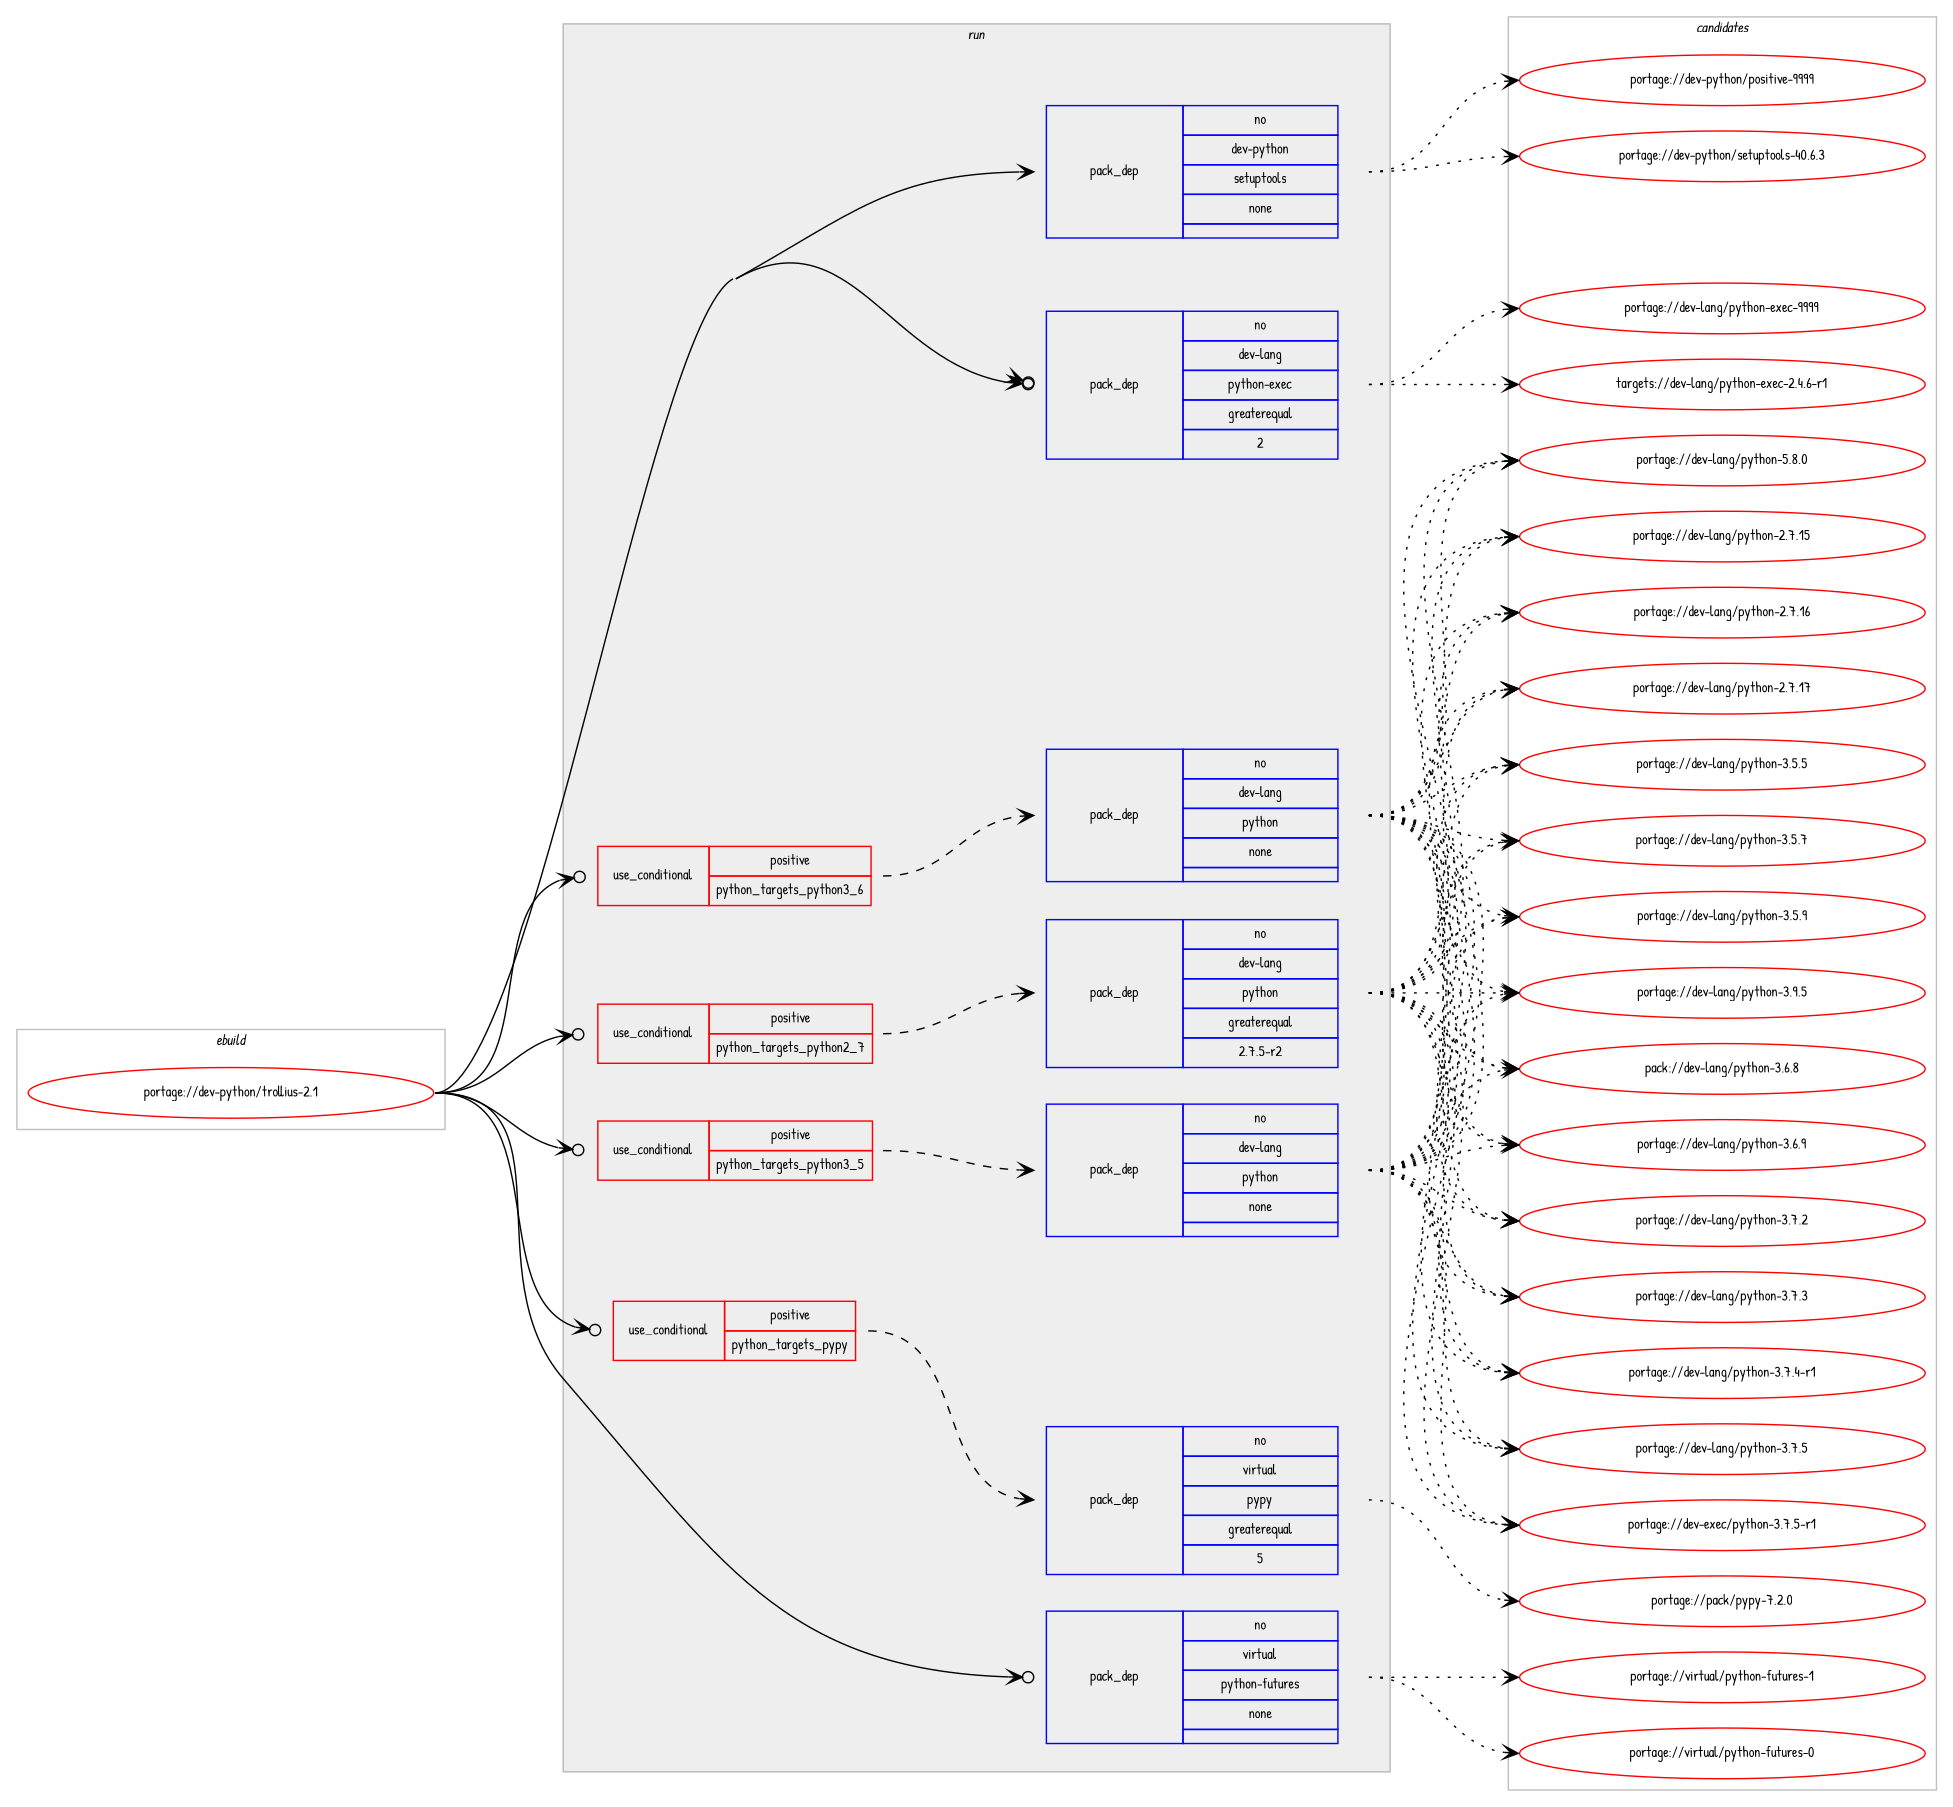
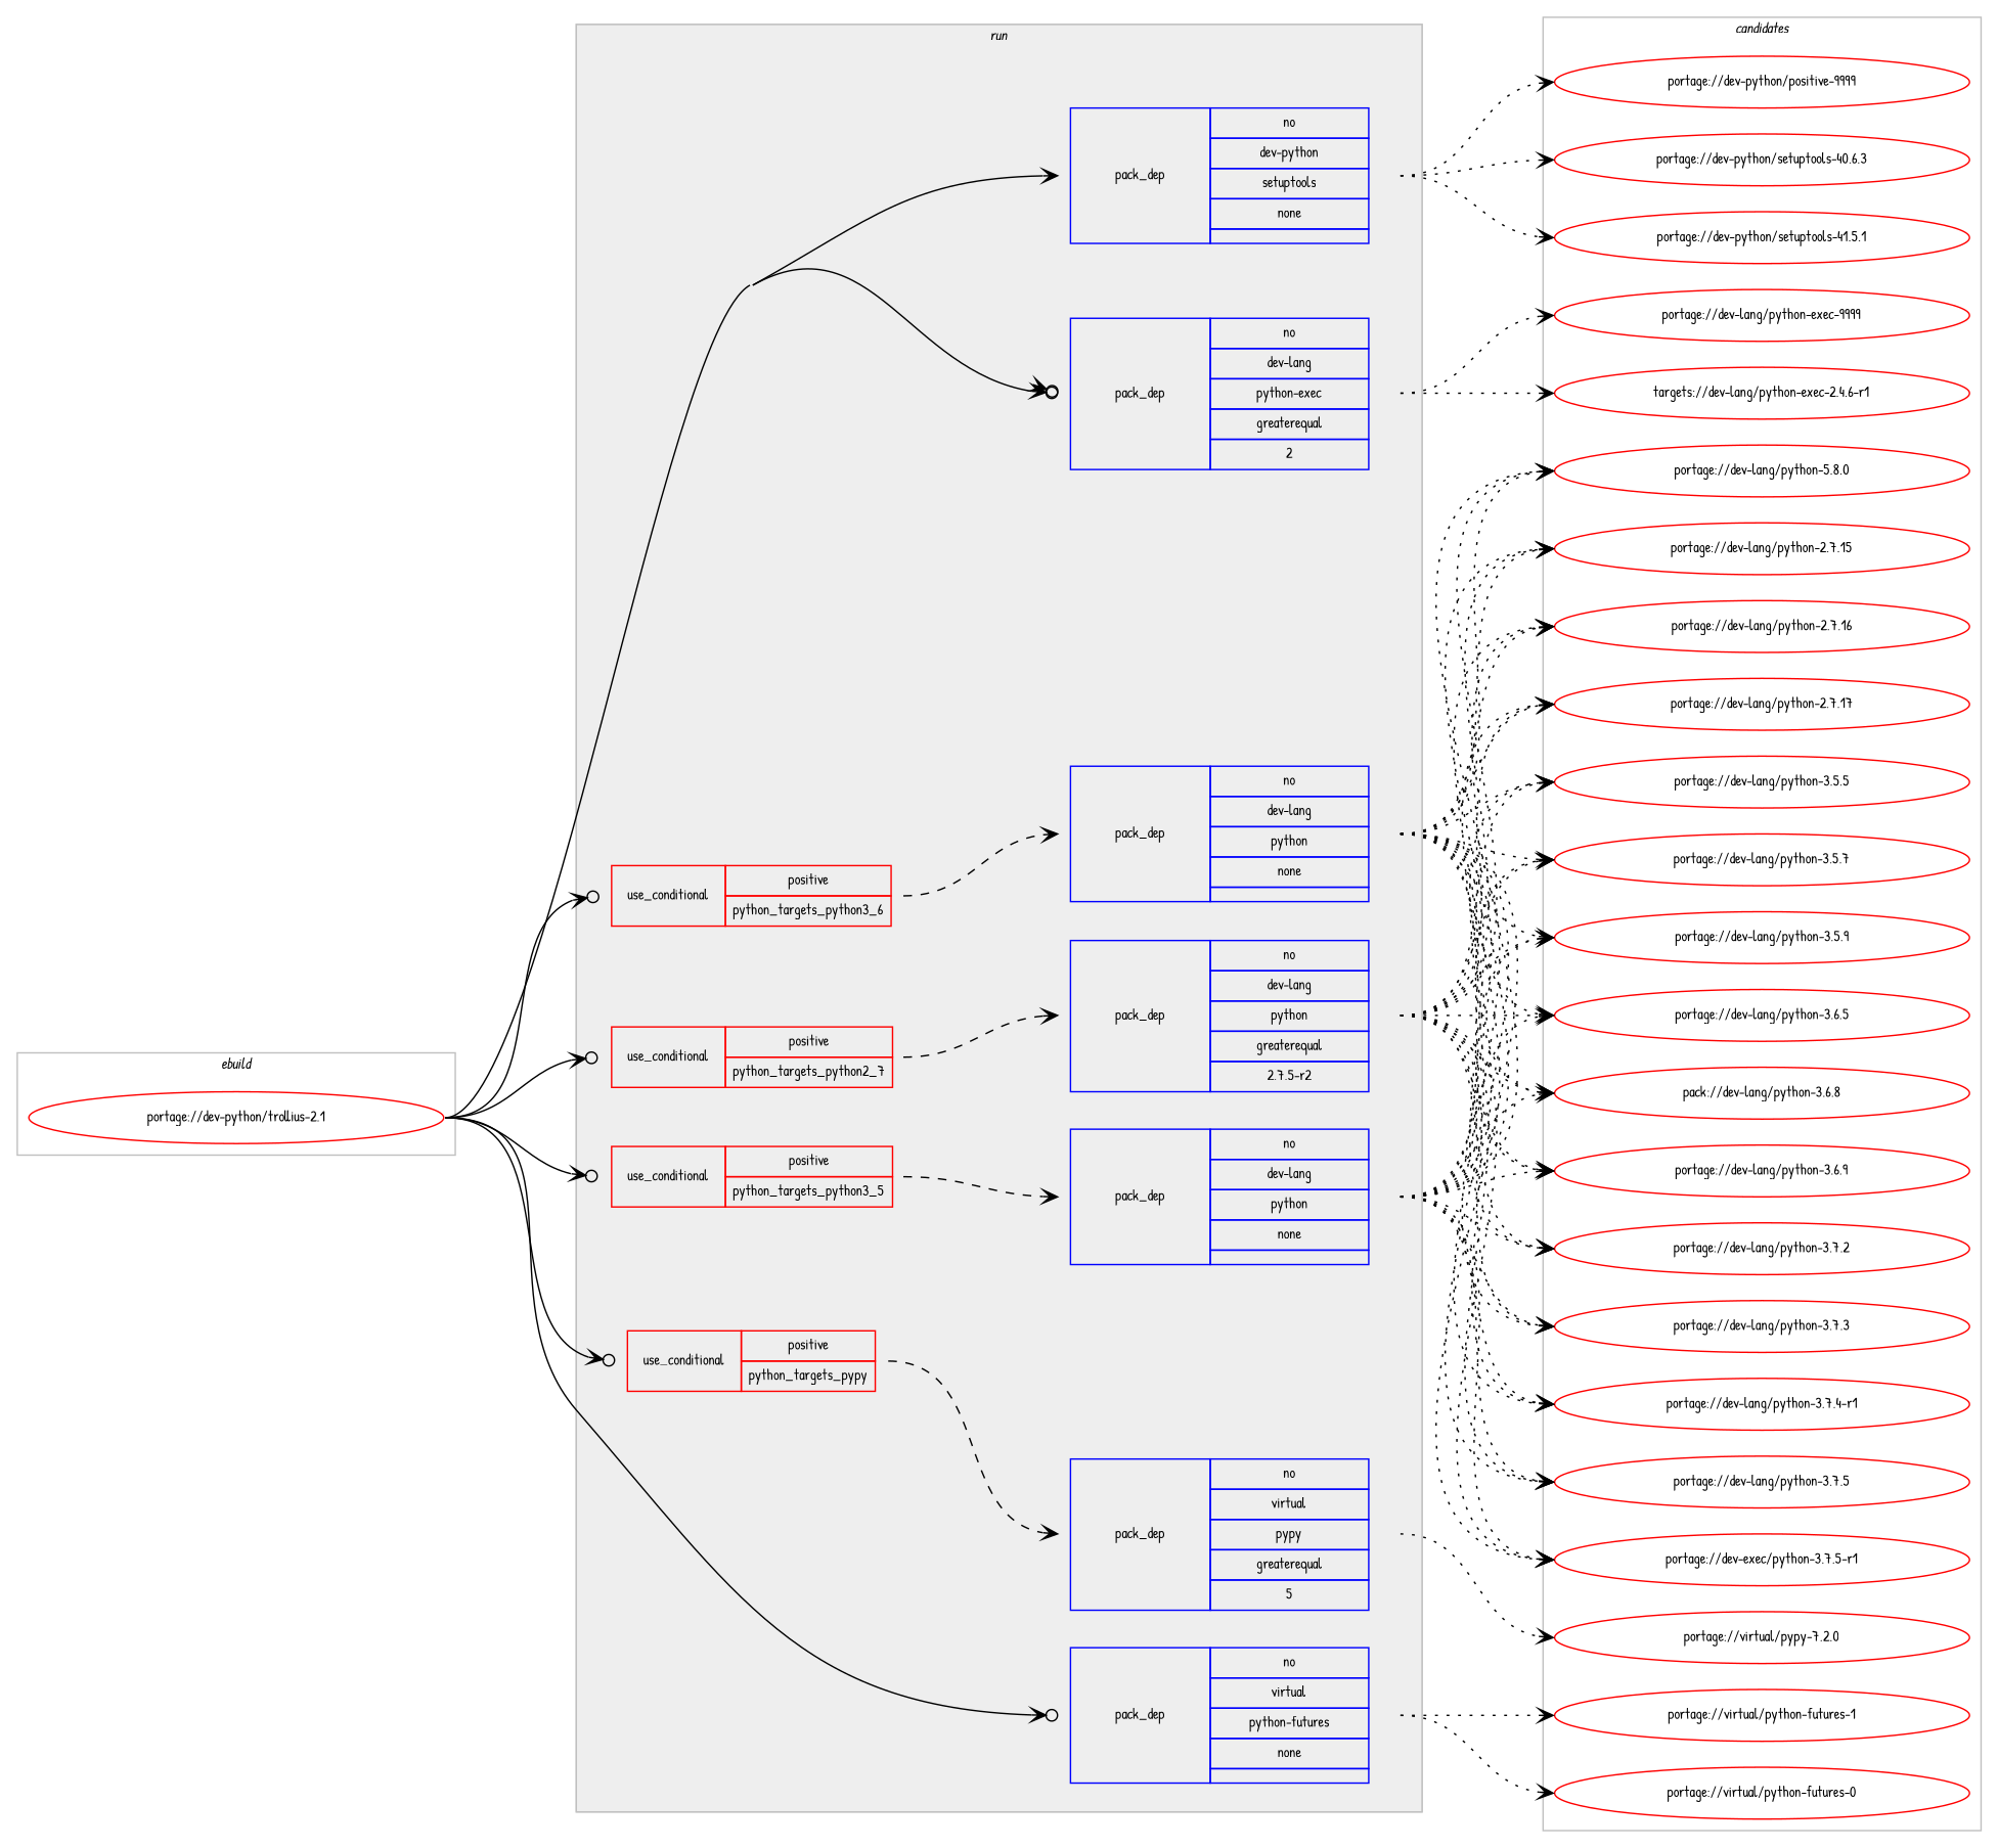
  digraph {
    compound=true
    concentrate=true
    fontname="Patrick Hand"
    fontsize=10
    newrank=true
    rankdir=LR
    ranksep=1.5
    node [color=red fontname="Patrick Hand" fontsize=10]
    edge [arrowhead=vee fontname="Patrick Hand" headport=w style=dotted tailport=e weight=100]
    n1 [label="portage://dev-python/trollius-2.1" width=4]
    n2 [color=blue label=<<TABLE BORDER="0" CELLBORDER="1" CELLSPACING="0" CELLPADDING="4" WIDTH="220"><TR><TD ROWSPAN="6" CELLPADDING="30">pack_dep</TD></TR><TR><TD WIDTH="110">no</TD></TR><TR><TD>dev-python</TD></TR><TR><TD>setuptools</TD></TR><TR><TD>none</TD></TR><TR><TD></TD></TR></TABLE>> shape=none]
    n3 [color=blue label=<<TABLE BORDER="0" CELLBORDER="1" CELLSPACING="0" CELLPADDING="4" WIDTH="220"><TR><TD ROWSPAN="6" CELLPADDING="30">pack_dep</TD></TR><TR><TD WIDTH="110">no</TD></TR><TR><TD>dev-lang</TD></TR><TR><TD>python-exec</TD></TR><TR><TD>greaterequal</TD></TR><TR><TD>2</TD></TR></TABLE>> shape=none]
    n4 [color=blue label=<<TABLE BORDER="0" CELLBORDER="1" CELLSPACING="0" CELLPADDING="4" WIDTH="220"><TR><TD ROWSPAN="6" CELLPADDING="30">pack_dep</TD></TR><TR><TD WIDTH="110">no</TD></TR><TR><TD>virtual</TD></TR><TR><TD>pypy</TD></TR><TR><TD>greaterequal</TD></TR><TR><TD>5</TD></TR></TABLE>> shape=none]
    n5 [label=<<TABLE BORDER="0" CELLBORDER="1" CELLSPACING="0" CELLPADDING="4"><TR><TD ROWSPAN="3" CELLPADDING="10">use_conditional</TD></TR><TR><TD>positive</TD></TR><TR><TD>python_targets_pypy</TD></TR></TABLE>> shape=none]
    n6 [color=blue label=<<TABLE BORDER="0" CELLBORDER="1" CELLSPACING="0" CELLPADDING="4" WIDTH="220"><TR><TD ROWSPAN="6" CELLPADDING="30">pack_dep</TD></TR><TR><TD WIDTH="110">no</TD></TR><TR><TD>dev-lang</TD></TR><TR><TD>python</TD></TR><TR><TD>greaterequal</TD></TR><TR><TD>2.7.5-r2</TD></TR></TABLE>> shape=none]
    n7 [label=<<TABLE BORDER="0" CELLBORDER="1" CELLSPACING="0" CELLPADDING="4"><TR><TD ROWSPAN="3" CELLPADDING="10">use_conditional</TD></TR><TR><TD>positive</TD></TR><TR><TD>python_targets_python2_7</TD></TR></TABLE>> shape=none]
    n8 [color=blue label=<<TABLE BORDER="0" CELLBORDER="1" CELLSPACING="0" CELLPADDING="4" WIDTH="220"><TR><TD ROWSPAN="6" CELLPADDING="30">pack_dep</TD></TR><TR><TD WIDTH="110">no</TD></TR><TR><TD>dev-lang</TD></TR><TR><TD>python</TD></TR><TR><TD>none</TD></TR><TR><TD></TD></TR></TABLE>> shape=none]
    n9 [label=<<TABLE BORDER="0" CELLBORDER="1" CELLSPACING="0" CELLPADDING="4"><TR><TD ROWSPAN="3" CELLPADDING="10">use_conditional</TD></TR><TR><TD>positive</TD></TR><TR><TD>python_targets_python3_5</TD></TR></TABLE>> shape=none]
    n10 [color=blue label=<<TABLE BORDER="0" CELLBORDER="1" CELLSPACING="0" CELLPADDING="4" WIDTH="220"><TR><TD ROWSPAN="6" CELLPADDING="30">pack_dep</TD></TR><TR><TD WIDTH="110">no</TD></TR><TR><TD>dev-lang</TD></TR><TR><TD>python</TD></TR><TR><TD>none</TD></TR><TR><TD></TD></TR></TABLE>> shape=none]
    n11 [label=<<TABLE BORDER="0" CELLBORDER="1" CELLSPACING="0" CELLPADDING="4"><TR><TD ROWSPAN="3" CELLPADDING="10">use_conditional</TD></TR><TR><TD>positive</TD></TR><TR><TD>python_targets_python3_6</TD></TR></TABLE>> shape=none]
    n12 [color=blue label=<<TABLE BORDER="0" CELLBORDER="1" CELLSPACING="0" CELLPADDING="4" WIDTH="220"><TR><TD ROWSPAN="6" CELLPADDING="30">pack_dep</TD></TR><TR><TD WIDTH="110">no</TD></TR><TR><TD>virtual</TD></TR><TR><TD>python-futures</TD></TR><TR><TD>none</TD></TR><TR><TD></TD></TR></TABLE>> shape=none]
    n13 [label="portage://dev-python/setuptools-40.6.3" width=4]
+   n14 [label="portage://dev-python/setuptools-41.5.1" width=4]
    n15 [label="portage://dev-python/positive-9999" width=4]
-   n16 [label="portage://pack/pypy-7.2.0" width=4]
+   n16 [label="portage://virtual/pypy-7.2.0" width=4]
    n17 [label="portage://dev-lang/python-2.7.15" width=4]
    n18 [label="portage://dev-lang/python-2.7.16" width=4]
    n19 [label="portage://dev-lang/python-2.7.17" width=4]
    n20 [label="portage://dev-lang/python-3.5.5" width=4]
    n21 [label="portage://dev-lang/python-3.5.7" width=4]
    n22 [label="portage://dev-lang/python-3.5.9" width=4]
-   n23 [label="portage://dev-lang/python-3.9.5" width=4]
+   n23 [label="portage://dev-lang/python-3.6.5" width=4]
    n24 [label="pack://dev-lang/python-3.6.8" width=4]
    n25 [label="portage://dev-lang/python-3.6.9" width=4]
    n26 [label="portage://dev-lang/python-3.7.2" width=4]
    n27 [label="portage://dev-lang/python-3.7.3" width=4]
    n28 [label="portage://dev-lang/python-3.7.4-r1" width=4]
    n29 [label="portage://dev-lang/python-3.7.5" width=4]
    n30 [label="portage://dev-exec/python-3.7.5-r1" width=4]
    n31 [label="portage://dev-lang/python-5.8.0" width=4]
    n32 [label="targets://dev-lang/python-exec-2.4.6-r1" width=4]
    n33 [label="portage://dev-lang/python-exec-9999" width=4]
    n34 [label="portage://virtual/python-futures-0" width=4]
    n35 [label="portage://virtual/python-futures-1" width=4]
    subgraph cluster_1 {
      color=gray
      label=<<i>ebuild</i>>
      rank=same
      n1
    }
    subgraph cluster_2 {
      color=gray
      label=<<i>dependencies</i>>
      subgraph cluster_3 {
        color=gray
        fillcolor="#eeeeee"
        label=<<i>compile</i>>
        style=filled
        subgraph sub_4 {
          color=gray
          fillcolor="#eeeeee"
          label=<<i>compile</i>>
          style=filled
          n2
        }
      }
      subgraph cluster_5 {
        color=gray
        fillcolor="#eeeeee"
        label=<<i>compile and run</i>>
        style=filled
        subgraph sub_6 {
          color=gray
          fillcolor="#eeeeee"
          label=<<i>compile and run</i>>
          style=filled
          n3
        }
        subgraph sub_7 {
          color=gray
          fillcolor="#eeeeee"
          label=<<i>compile and run</i>>
          style=filled
          n5
          subgraph sub_8 {
            color=gray
            fillcolor="#eeeeee"
            label=<<i>compile and run</i>>
            style=filled
            n4
          }
        }
        subgraph sub_9 {
          color=gray
          fillcolor="#eeeeee"
          label=<<i>compile and run</i>>
          style=filled
          n7
          subgraph sub_10 {
            color=gray
            fillcolor="#eeeeee"
            label=<<i>compile and run</i>>
            style=filled
            n6
          }
        }
        subgraph sub_11 {
          color=gray
          fillcolor="#eeeeee"
          label=<<i>compile and run</i>>
          style=filled
          n9
          subgraph sub_12 {
            color=gray
            fillcolor="#eeeeee"
            label=<<i>compile and run</i>>
            style=filled
            n8
          }
        }
        subgraph sub_13 {
          color=gray
          fillcolor="#eeeeee"
          label=<<i>compile and run</i>>
          style=filled
          n11
          subgraph sub_14 {
            color=gray
            fillcolor="#eeeeee"
            label=<<i>compile and run</i>>
            style=filled
            n10
          }
        }
        subgraph sub_15 {
          color=gray
          fillcolor="#eeeeee"
          label=<<i>compile and run</i>>
          style=filled
          n12
        }
      }
      subgraph cluster_16 {
        color=gray
        fillcolor="#eeeeee"
        label=<<i>run</i>>
        style=filled
      }
    }
    subgraph cluster_17 {
      color=gray
      label=<<i>candidates</i>>
      rank=same
      subgraph sub_18 {
        color=black
        label=<<i>candidates</i>>
        nodesep=1
        rank=same
        n13
+       n14
        n15
      }
      subgraph sub_19 {
        color=black
        label=<<i>candidates</i>>
        nodesep=1
        rank=same
        n16
      }
      subgraph sub_20 {
        color=black
        label=<<i>candidates</i>>
        nodesep=1
        rank=same
        n17
        n18
        n19
        n20
        n21
        n22
        n23
        n24
        n25
        n26
        n27
        n28
        n29
        n30
        n31
      }
      subgraph sub_21 {
        color=black
        label=<<i>candidates</i>>
        nodesep=1
        rank=same
        n17
        n18
        n19
        n20
        n21
        n22
        n23
        n24
        n25
        n26
        n27
        n28
        n29
        n30
        n31
      }
      subgraph sub_22 {
        color=black
        label=<<i>candidates</i>>
        nodesep=1
        rank=same
        n17
        n18
        n19
        n20
        n21
        n22
        n23
        n24
        n25
        n26
        n27
        n28
        n29
        n30
        n31
      }
      subgraph sub_23 {
        color=black
        label=<<i>candidates</i>>
        nodesep=1
        rank=same
        n32
        n33
      }
      subgraph sub_24 {
        color=black
        label=<<i>candidates</i>>
        nodesep=1
        rank=same
        n34
        n35
      }
    }
    n1 -> n2 [style=solid weight=20]
    n1 -> n3 [arrowhead=odotvee style=solid weight=20]
    n1 -> n5 [arrowhead=odotvee style=solid weight=20]
    n1 -> n7 [arrowhead=odotvee style=solid weight=20]
    n1 -> n9 [arrowhead=odotvee style=solid weight=20]
    n1 -> n11 [arrowhead=odotvee style=solid weight=20]
    n1 -> n12 [arrowhead=odotvee style=solid weight=20]
    n2 -> n13
+   n2 -> n14
    n2 -> n15
    n3 -> n32
    n3 -> n33
    n4 -> n16
    n5 -> n4 [style=dashed weight=20]
    n6 -> n17
    n6 -> n18
    n6 -> n19
    n6 -> n20
    n6 -> n21
    n6 -> n22
    n6 -> n23
    n6 -> n24
    n6 -> n25
    n6 -> n26
    n6 -> n27
    n6 -> n28
    n6 -> n29
    n6 -> n30
    n6 -> n31
    n7 -> n6 [style=dashed weight=20]
    n8 -> n17
    n8 -> n18
    n8 -> n19
    n8 -> n20
    n8 -> n21
    n8 -> n22
    n8 -> n23
    n8 -> n24
    n8 -> n25
    n8 -> n26
    n8 -> n27
    n8 -> n28
    n8 -> n29
    n8 -> n30
    n8 -> n31
    n9 -> n8 [style=dashed weight=20]
    n10 -> n17
    n10 -> n18
    n10 -> n19
    n10 -> n20
    n10 -> n21
    n10 -> n22
    n10 -> n23
    n10 -> n24
    n10 -> n25
    n10 -> n26
    n10 -> n27
    n10 -> n28
    n10 -> n29
    n10 -> n30
    n10 -> n31
    n11 -> n10 [style=dashed weight=20]
    n12 -> n34
    n12 -> n35
  }
